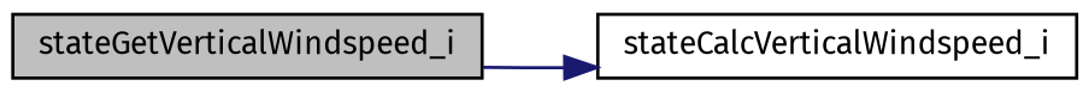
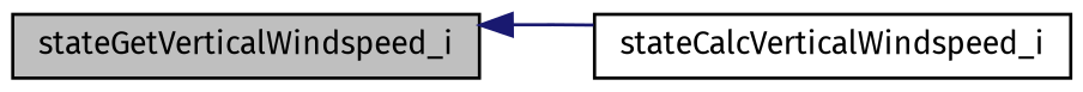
  digraph {
    rankdir=LR
    fontname="Fira Sans"
    node [color=black fontname="Fira Sans" fontsize=10 shape=record style=filled]
    n1 [fillcolor=grey75 fontcolor=black height=0.2 label=stateGetVerticalWindspeed_i width=0.4]
    n2 [fillcolor=white height=0.2 label=stateCalcVerticalWindspeed_i width=0.4]
-   n1 -> n2 [color=midnightblue fontname="Fira Sans" fontsize=10 labelfontname=FreeSans labelfontsize=10 style=solid]
+   n2 -> n1 [color=midnightblue fontname="Fira Sans" fontsize=10 labelfontname=FreeSans labelfontsize=10 style=solid]
  }
